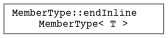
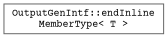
  digraph {
    rankdir=LR
    fontname="Courier Prime"
-   n1 [color=grey40 fillcolor=white fontname="Courier Prime" fontsize=10 height=0.2 label="MemberType::endInline\lMemberType\< T \>" shape=box style=filled width=0.4]
+   n1 [color=grey40 fillcolor=white fontname="Courier Prime" fontsize=10 height=0.2 label="OutputGenIntf::endInline\lMemberType\< T \>" shape=box style=filled width=0.4]
  }
